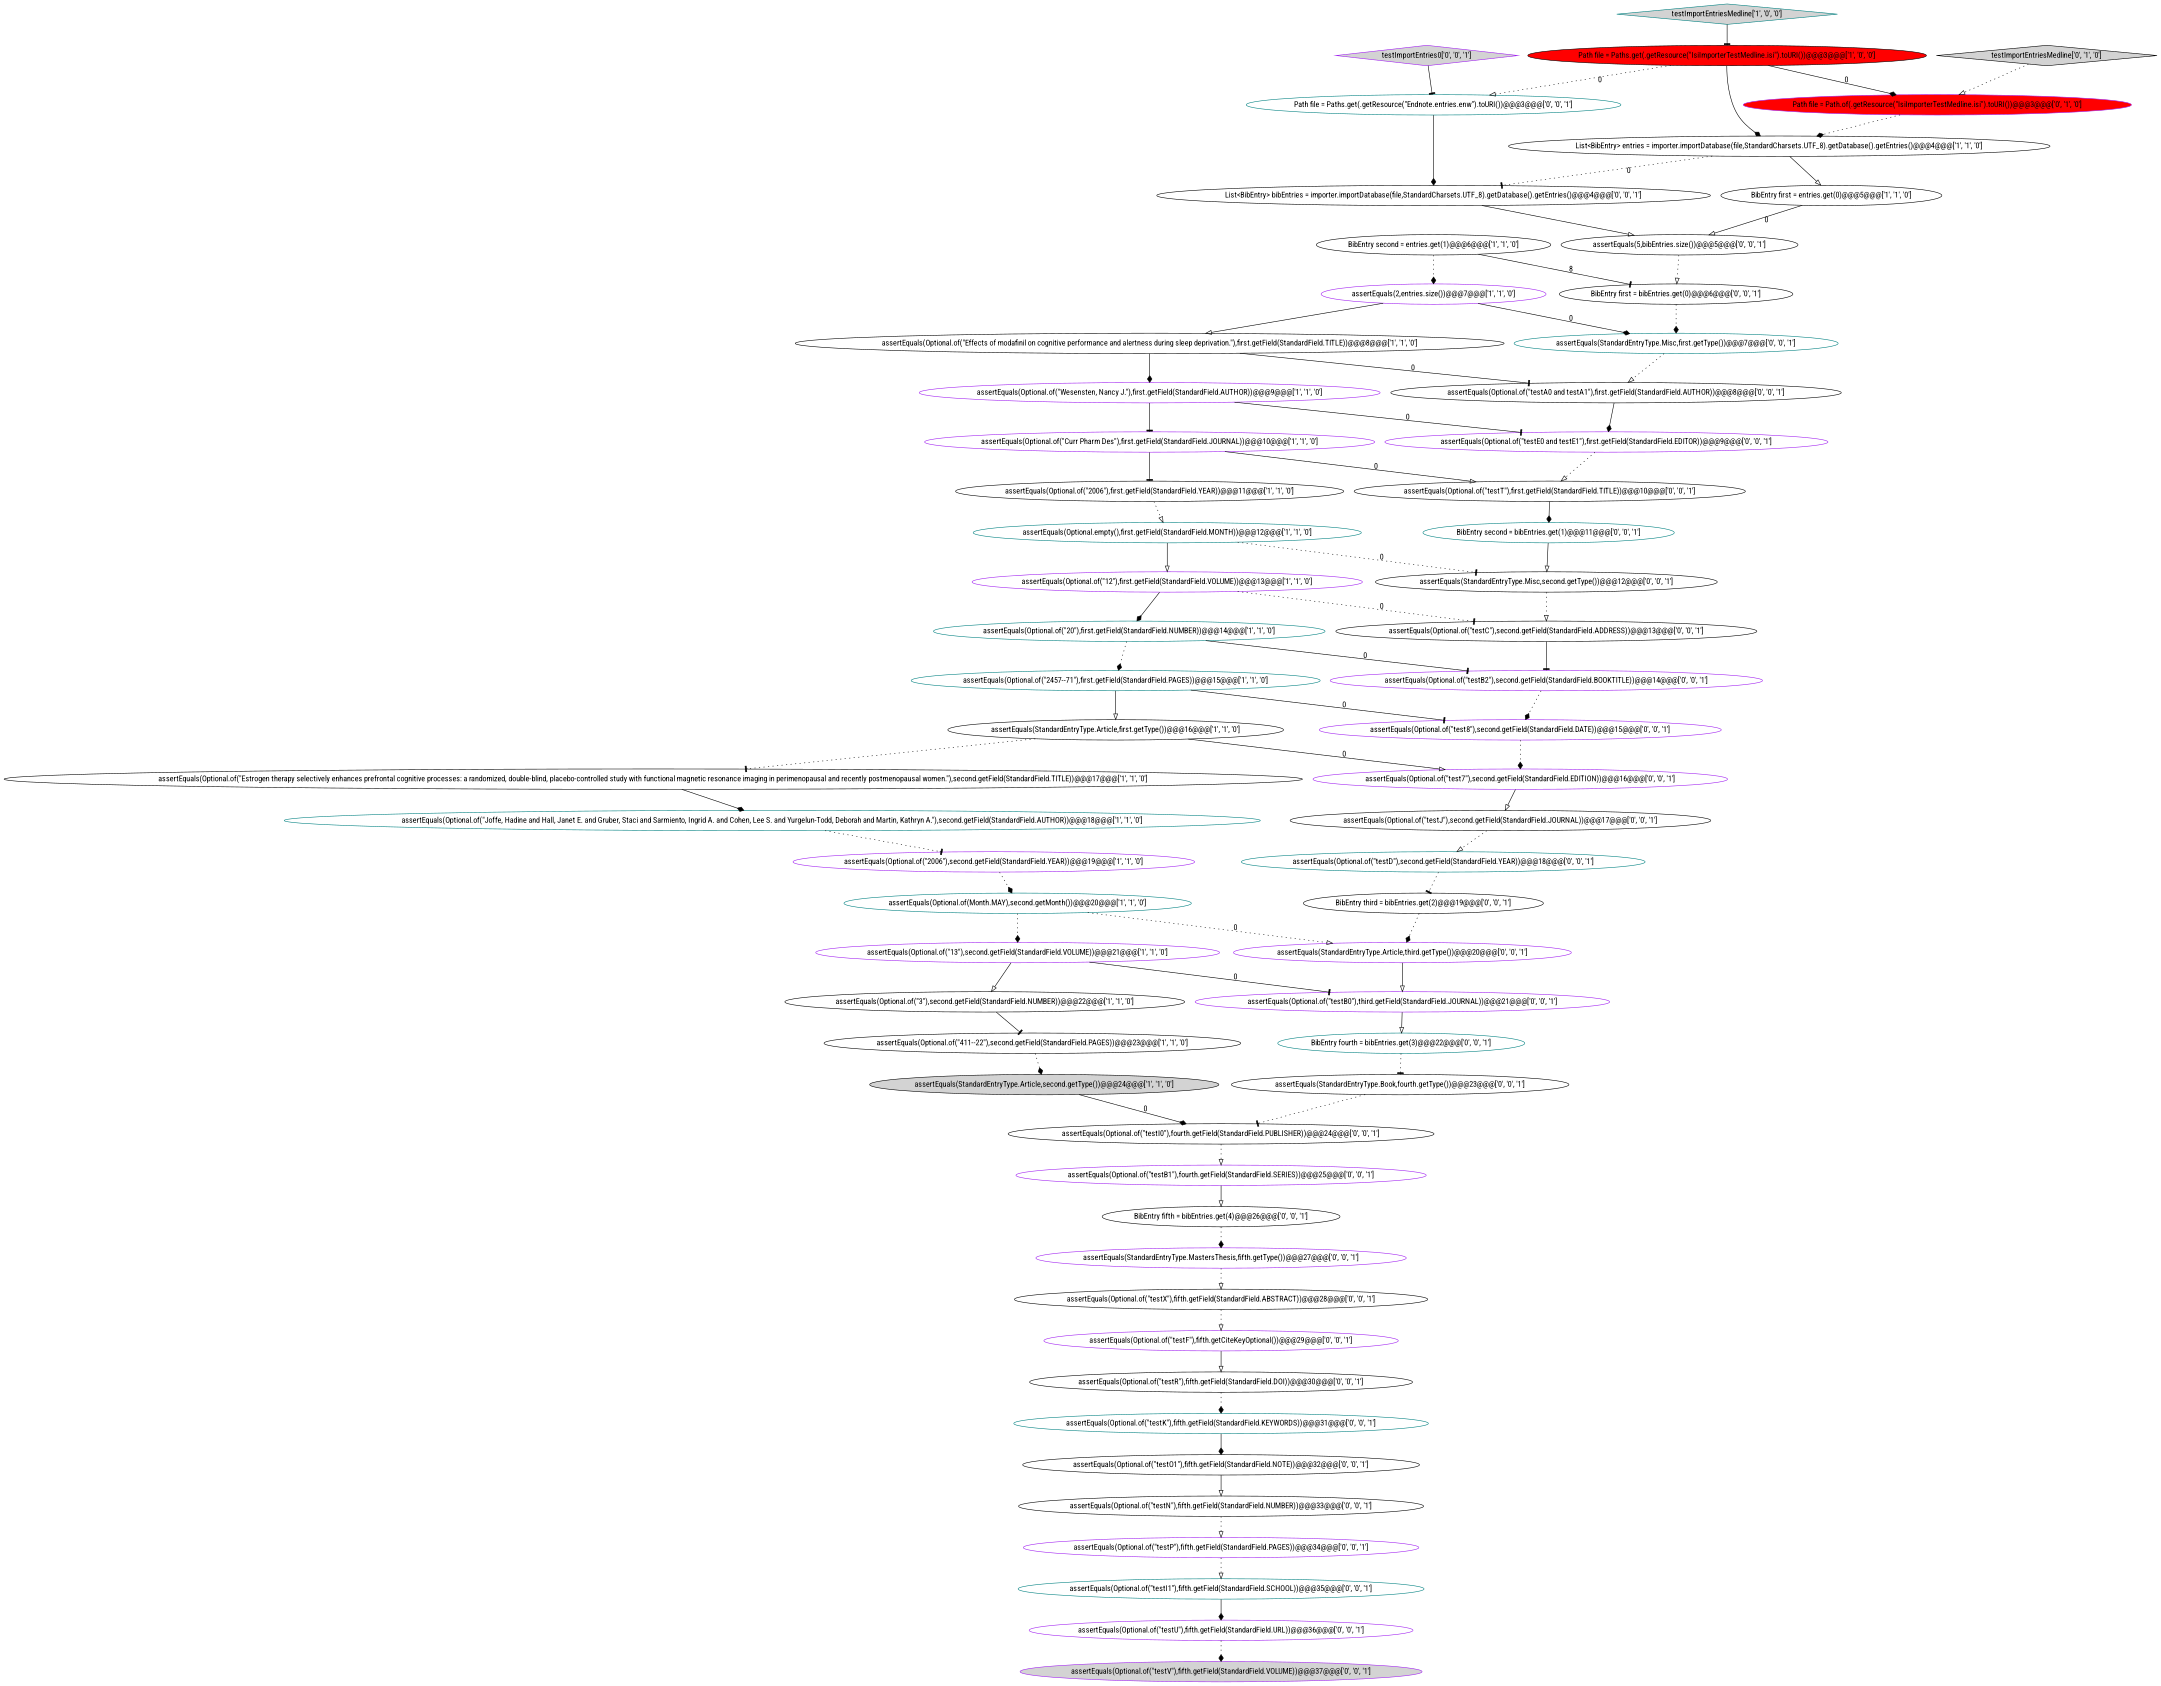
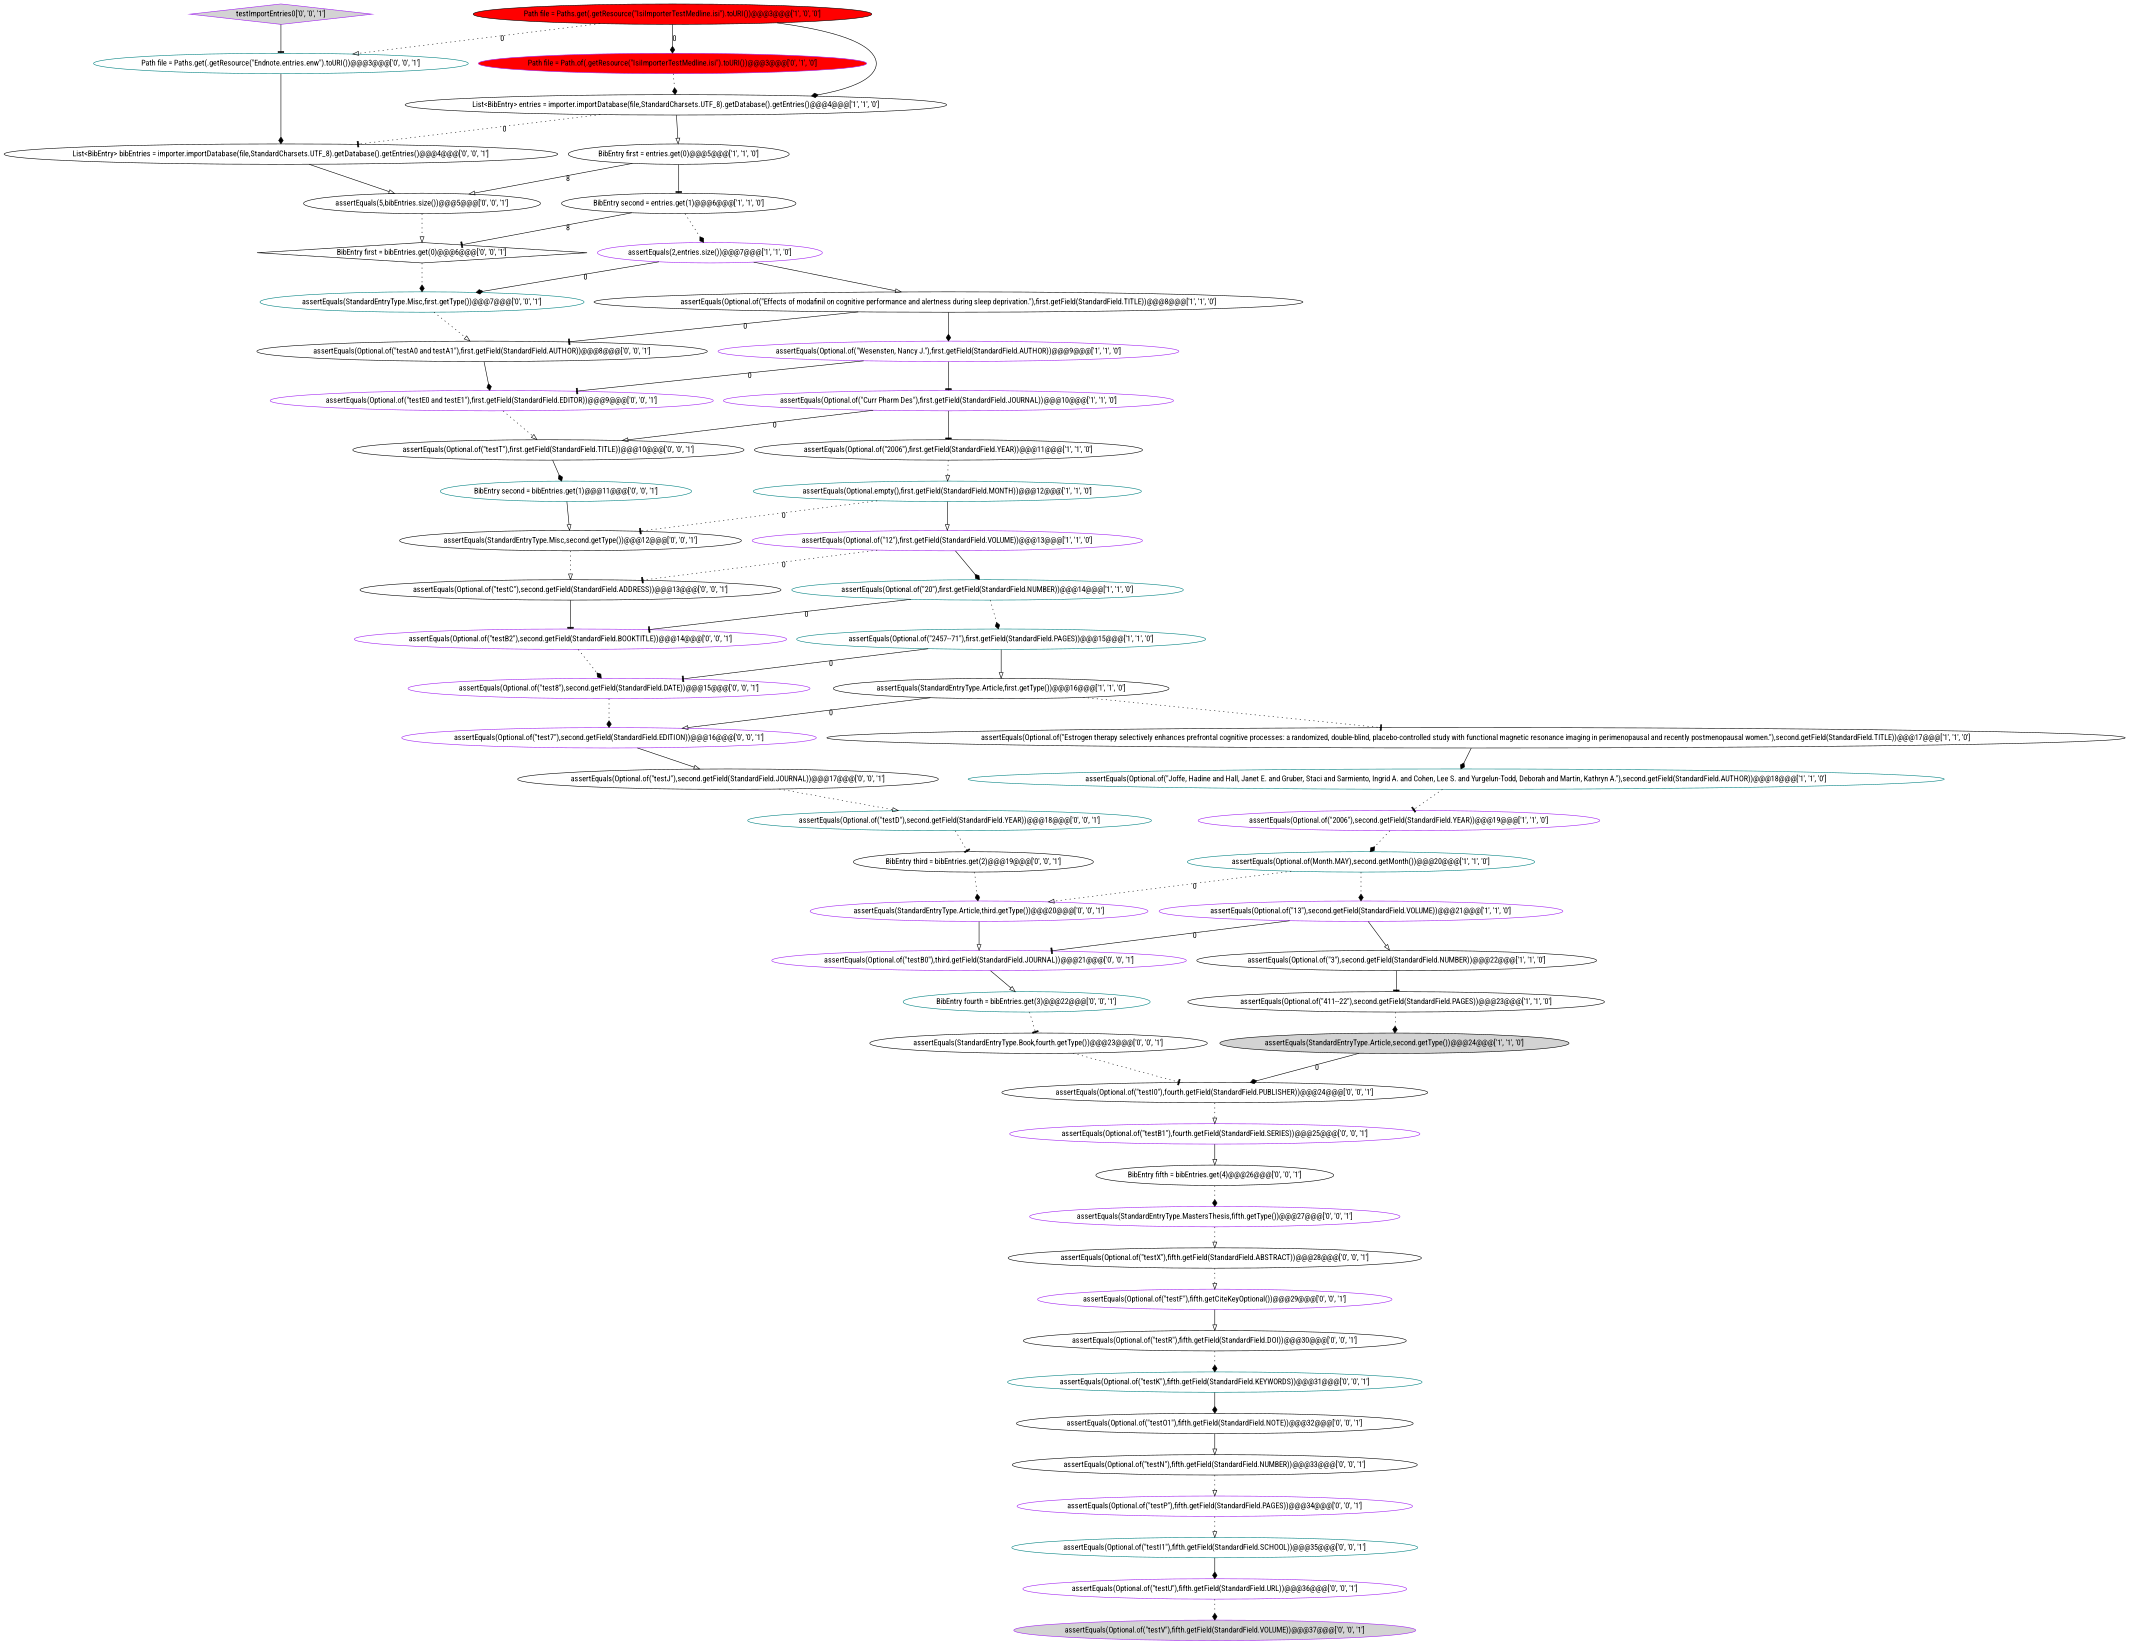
  digraph {
    fontname="Roboto Condensed"
    node [color=black fillcolor=white fontname="Roboto Condensed" shape=ellipse style=filled]
    edge [arrowhead=onormal fontname="Roboto Condensed" style=solid]
    n1 [color=purple label="assertEquals(Optional.of(\"2006\"),second.getField(StandardField.YEAR))@@@19@@@['1', '1', '0']"]
    n2 [color=teal label="assertEquals(Optional.of(Month.MAY),second.getMonth())@@@20@@@['1', '1', '0']"]
    n3 [color=purple label="assertEquals(StandardEntryType.Article,third.getType())@@@20@@@['0', '0', '1']"]
    n4 [color=purple label="assertEquals(Optional.of(\"13\"),second.getField(StandardField.VOLUME))@@@21@@@['1', '1', '0']"]
    n5 [color=purple label="assertEquals(2,entries.size())@@@7@@@['1', '1', '0']"]
    n6 [label="assertEquals(Optional.of(\"Effects of modafinil on cognitive performance and alertness during sleep deprivation.\"),first.getField(StandardField.TITLE))@@@8@@@['1', '1', '0']"]
    n7 [color=teal label="assertEquals(StandardEntryType.Misc,first.getType())@@@7@@@['0', '0', '1']"]
    n8 [color=purple label="assertEquals(Optional.of(\"Wesensten, Nancy J.\"),first.getField(StandardField.AUTHOR))@@@9@@@['1', '1', '0']"]
    n9 [label="assertEquals(Optional.of(\"testA0 and testA1\"),first.getField(StandardField.AUTHOR))@@@8@@@['0', '0', '1']"]
    n10 [color=purple fillcolor=lightgray label="testImportEntries0['0', '0', '1']" shape=diamond]
    n11 [color=teal label="Path file = Paths.get(.getResource(\"Endnote.entries.enw\").toURI())@@@3@@@['0', '0', '1']"]
    n12 [label="List<BibEntry> bibEntries = importer.importDatabase(file,StandardCharsets.UTF_8).getDatabase().getEntries()@@@4@@@['0', '0', '1']"]
    n13 [label="BibEntry first = entries.get(0)@@@5@@@['1', '1', '0']"]
    n14 [label="BibEntry second = entries.get(1)@@@6@@@['1', '1', '0']"]
    n15 [label="assertEquals(5,bibEntries.size())@@@5@@@['0', '0', '1']"]
-   n16 [label="BibEntry first = bibEntries.get(0)@@@6@@@['0', '0', '1']"]
+   n16 [label="BibEntry first = bibEntries.get(0)@@@6@@@['0', '0', '1']" shape=diamond]
    n17 [color=purple label="assertEquals(Optional.of(\"testB0\"),third.getField(StandardField.JOURNAL))@@@21@@@['0', '0', '1']"]
    n18 [color=teal label="BibEntry fourth = bibEntries.get(3)@@@22@@@['0', '0', '1']"]
    n19 [label="assertEquals(StandardEntryType.Book,fourth.getType())@@@23@@@['0', '0', '1']"]
    n20 [color=purple label="assertEquals(Optional.of(\"testB2\"),second.getField(StandardField.BOOKTITLE))@@@14@@@['0', '0', '1']"]
    n21 [color=purple label="assertEquals(Optional.of(\"test8\"),second.getField(StandardField.DATE))@@@15@@@['0', '0', '1']"]
    n22 [color=purple label="assertEquals(Optional.of(\"test7\"),second.getField(StandardField.EDITION))@@@16@@@['0', '0', '1']"]
    n23 [color=purple label="assertEquals(Optional.of(\"Curr Pharm Des\"),first.getField(StandardField.JOURNAL))@@@10@@@['1', '1', '0']"]
    n24 [label="assertEquals(Optional.of(\"testT\"),first.getField(StandardField.TITLE))@@@10@@@['0', '0', '1']"]
    n25 [label="assertEquals(Optional.of(\"2006\"),first.getField(StandardField.YEAR))@@@11@@@['1', '1', '0']"]
    n26 [color=teal label="BibEntry second = bibEntries.get(1)@@@11@@@['0', '0', '1']"]
    n27 [color=teal label="assertEquals(Optional.empty(),first.getField(StandardField.MONTH))@@@12@@@['1', '1', '0']"]
    n28 [label="assertEquals(Optional.of(\"testC\"),second.getField(StandardField.ADDRESS))@@@13@@@['0', '0', '1']"]
    n29 [label="assertEquals(StandardEntryType.Misc,second.getType())@@@12@@@['0', '0', '1']"]
    n30 [label="assertEquals(Optional.of(\"testI0\"),fourth.getField(StandardField.PUBLISHER))@@@24@@@['0', '0', '1']"]
    n31 [color=purple label="assertEquals(Optional.of(\"testB1\"),fourth.getField(StandardField.SERIES))@@@25@@@['0', '0', '1']"]
    n32 [label="BibEntry third = bibEntries.get(2)@@@19@@@['0', '0', '1']"]
    n33 [label="assertEquals(StandardEntryType.Article,first.getType())@@@16@@@['1', '1', '0']"]
    n34 [label="assertEquals(Optional.of(\"Estrogen therapy selectively enhances prefrontal cognitive processes: a randomized, double-blind, placebo-controlled study with functional magnetic resonance imaging in perimenopausal and recently postmenopausal women.\"),second.getField(StandardField.TITLE))@@@17@@@['1', '1', '0']"]
    n35 [label="assertEquals(Optional.of(\"testJ\"),second.getField(StandardField.JOURNAL))@@@17@@@['0', '0', '1']"]
    n36 [color=teal label="assertEquals(Optional.of(\"Joffe, Hadine and Hall, Janet E. and Gruber, Staci and Sarmiento, Ingrid A. and Cohen, Lee S. and Yurgelun-Todd, Deborah and Martin, Kathryn A.\"),second.getField(StandardField.AUTHOR))@@@18@@@['1', '1', '0']"]
    n37 [label="BibEntry fifth = bibEntries.get(4)@@@26@@@['0', '0', '1']"]
    n38 [color=purple label="assertEquals(StandardEntryType.MastersThesis,fifth.getType())@@@27@@@['0', '0', '1']"]
    n39 [label="assertEquals(Optional.of(\"testX\"),fifth.getField(StandardField.ABSTRACT))@@@28@@@['0', '0', '1']"]
    n40 [label="assertEquals(Optional.of(\"testN\"),fifth.getField(StandardField.NUMBER))@@@33@@@['0', '0', '1']"]
    n41 [color=purple label="assertEquals(Optional.of(\"testP\"),fifth.getField(StandardField.PAGES))@@@34@@@['0', '0', '1']"]
    n42 [color=teal label="assertEquals(Optional.of(\"testI1\"),fifth.getField(StandardField.SCHOOL))@@@35@@@['0', '0', '1']"]
    n43 [color=teal label="assertEquals(Optional.of(\"testD\"),second.getField(StandardField.YEAR))@@@18@@@['0', '0', '1']"]
    n44 [label="assertEquals(Optional.of(\"411--22\"),second.getField(StandardField.PAGES))@@@23@@@['1', '1', '0']"]
    n45 [fillcolor=lightgray label="assertEquals(StandardEntryType.Article,second.getType())@@@24@@@['1', '1', '0']"]
    n46 [fillcolor=red label="Path file = Paths.get(.getResource(\"IsiImporterTestMedline.isi\").toURI())@@@3@@@['1', '0', '0']"]
    n47 [color=purple fillcolor=red label="Path file = Path.of(.getResource(\"IsiImporterTestMedline.isi\").toURI())@@@3@@@['0', '1', '0']"]
    n48 [label="List<BibEntry> entries = importer.importDatabase(file,StandardCharsets.UTF_8).getDatabase().getEntries()@@@4@@@['1', '1', '0']"]
    n49 [color=purple label="assertEquals(Optional.of(\"testF\"),fifth.getCiteKeyOptional())@@@29@@@['0', '0', '1']"]
    n50 [label="assertEquals(Optional.of(\"testR\"),fifth.getField(StandardField.DOI))@@@30@@@['0', '0', '1']"]
    n51 [color=purple label="assertEquals(Optional.of(\"testE0 and testE1\"),first.getField(StandardField.EDITOR))@@@9@@@['0', '0', '1']"]
    n52 [label="assertEquals(Optional.of(\"3\"),second.getField(StandardField.NUMBER))@@@22@@@['1', '1', '0']"]
-   n53 [color=teal fillcolor=lightgray label="testImportEntriesMedline['1', '0', '0']" shape=diamond]
    n54 [color=teal label="assertEquals(Optional.of(\"20\"),first.getField(StandardField.NUMBER))@@@14@@@['1', '1', '0']"]
    n55 [color=teal label="assertEquals(Optional.of(\"2457--71\"),first.getField(StandardField.PAGES))@@@15@@@['1', '1', '0']"]
    n56 [label="assertEquals(Optional.of(\"testO1\"),fifth.getField(StandardField.NOTE))@@@32@@@['0', '0', '1']"]
    n57 [color=teal label="assertEquals(Optional.of(\"testK\"),fifth.getField(StandardField.KEYWORDS))@@@31@@@['0', '0', '1']"]
    n58 [color=purple label="assertEquals(Optional.of(\"testU\"),fifth.getField(StandardField.URL))@@@36@@@['0', '0', '1']"]
    n59 [color=purple fillcolor=lightgray label="assertEquals(Optional.of(\"testV\"),fifth.getField(StandardField.VOLUME))@@@37@@@['0', '0', '1']"]
    n60 [color=purple label="assertEquals(Optional.of(\"12\"),first.getField(StandardField.VOLUME))@@@13@@@['1', '1', '0']"]
-   n61 [fillcolor=lightgray label="testImportEntriesMedline['0', '1', '0']" shape=diamond]
    n1 -> n2 [arrowhead=diamond style=dotted]
    n2 -> n3 [label=0 style=dotted]
    n2 -> n4 [arrowhead=diamond style=dotted]
    n3 -> n17
    n4 -> n17 [arrowhead=tee label=0]
    n4 -> n52
    n5 -> n6
    n5 -> n7 [arrowhead=diamond label=0]
    n6 -> n8 [arrowhead=diamond]
    n6 -> n9 [arrowhead=tee label=0]
    n7 -> n9 [style=dotted]
    n8 -> n23 [arrowhead=tee]
    n8 -> n51 [arrowhead=tee label=0]
    n9 -> n51 [arrowhead=diamond]
    n10 -> n11 [arrowhead=tee]
    n11 -> n12 [arrowhead=diamond]
    n12 -> n15
-   n13 -> n15 [label=0]
+   n13 -> n14 [arrowhead=tee]
+   n13 -> n15 [label=8]
    n14 -> n5 [arrowhead=diamond style=dotted]
    n14 -> n16 [arrowhead=tee label=8]
    n15 -> n16 [style=dotted]
    n16 -> n7 [arrowhead=diamond style=dotted]
    n17 -> n18
    n18 -> n19 [arrowhead=tee style=dotted]
    n19 -> n30 [arrowhead=tee style=dotted]
    n20 -> n21 [arrowhead=diamond style=dotted]
    n21 -> n22 [arrowhead=diamond style=dotted]
    n22 -> n35
    n23 -> n24 [label=0]
    n23 -> n25 [arrowhead=tee]
    n24 -> n26 [arrowhead=diamond]
    n25 -> n27 [style=dotted]
    n26 -> n29
    n27 -> n29 [arrowhead=tee label=0 style=dotted]
    n27 -> n60
    n28 -> n20 [arrowhead=tee]
    n29 -> n28 [style=dotted]
    n30 -> n31 [style=dotted]
    n31 -> n37
    n32 -> n3 [arrowhead=diamond style=dotted]
    n33 -> n22 [label=0]
    n33 -> n34 [arrowhead=tee style=dotted]
    n34 -> n36 [arrowhead=diamond]
    n35 -> n43 [style=dotted]
    n36 -> n1 [arrowhead=tee style=dotted]
    n37 -> n38 [arrowhead=diamond style=dotted]
    n38 -> n39 [style=dotted]
    n39 -> n49 [style=dotted]
    n40 -> n41 [style=dotted]
    n41 -> n42 [style=dotted]
    n42 -> n58 [arrowhead=diamond]
    n43 -> n32 [arrowhead=tee style=dotted]
    n44 -> n45 [arrowhead=diamond style=dotted]
    n45 -> n30 [arrowhead=diamond label=0]
    n46 -> n11 [label=0 style=dotted]
    n46 -> n47 [arrowhead=diamond label=0]
    n46 -> n48 [arrowhead=diamond]
    n47 -> n48 [arrowhead=diamond style=dotted]
    n48 -> n12 [arrowhead=tee label=0 style=dotted]
    n48 -> n13
    n49 -> n50
    n50 -> n57 [arrowhead=diamond style=dotted]
    n51 -> n24 [style=dotted]
    n52 -> n44 [arrowhead=tee]
-   n53 -> n46 [arrowhead=tee]
    n54 -> n20 [arrowhead=tee label=0]
    n54 -> n55 [arrowhead=diamond style=dotted]
    n55 -> n21 [arrowhead=tee label=0]
    n55 -> n33
    n56 -> n40
    n57 -> n56 [arrowhead=diamond]
    n58 -> n59 [arrowhead=diamond style=dotted]
    n60 -> n28 [arrowhead=tee label=0 style=dotted]
    n60 -> n54 [arrowhead=diamond]
-   n61 -> n47 [style=dotted]
  }
